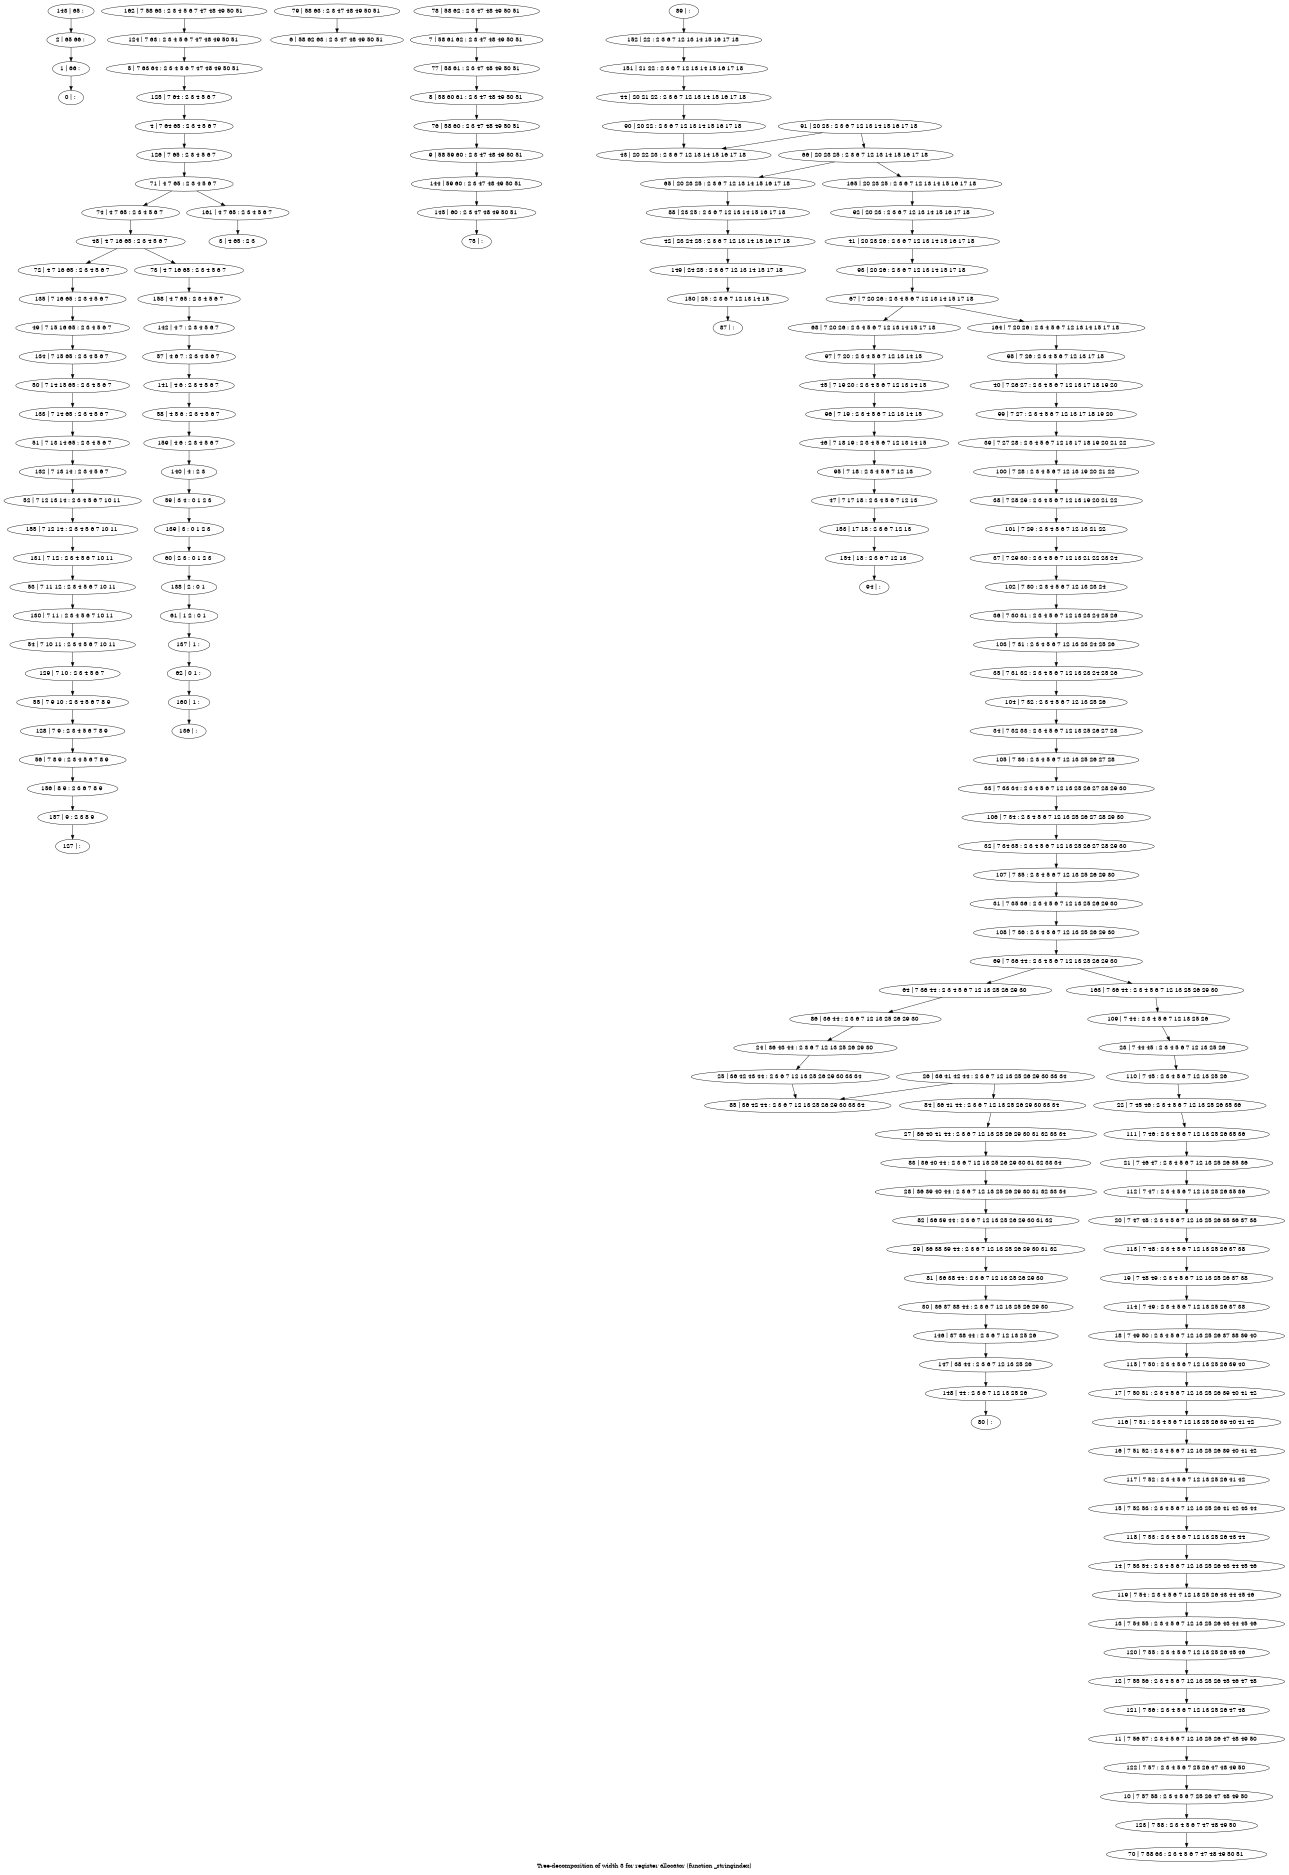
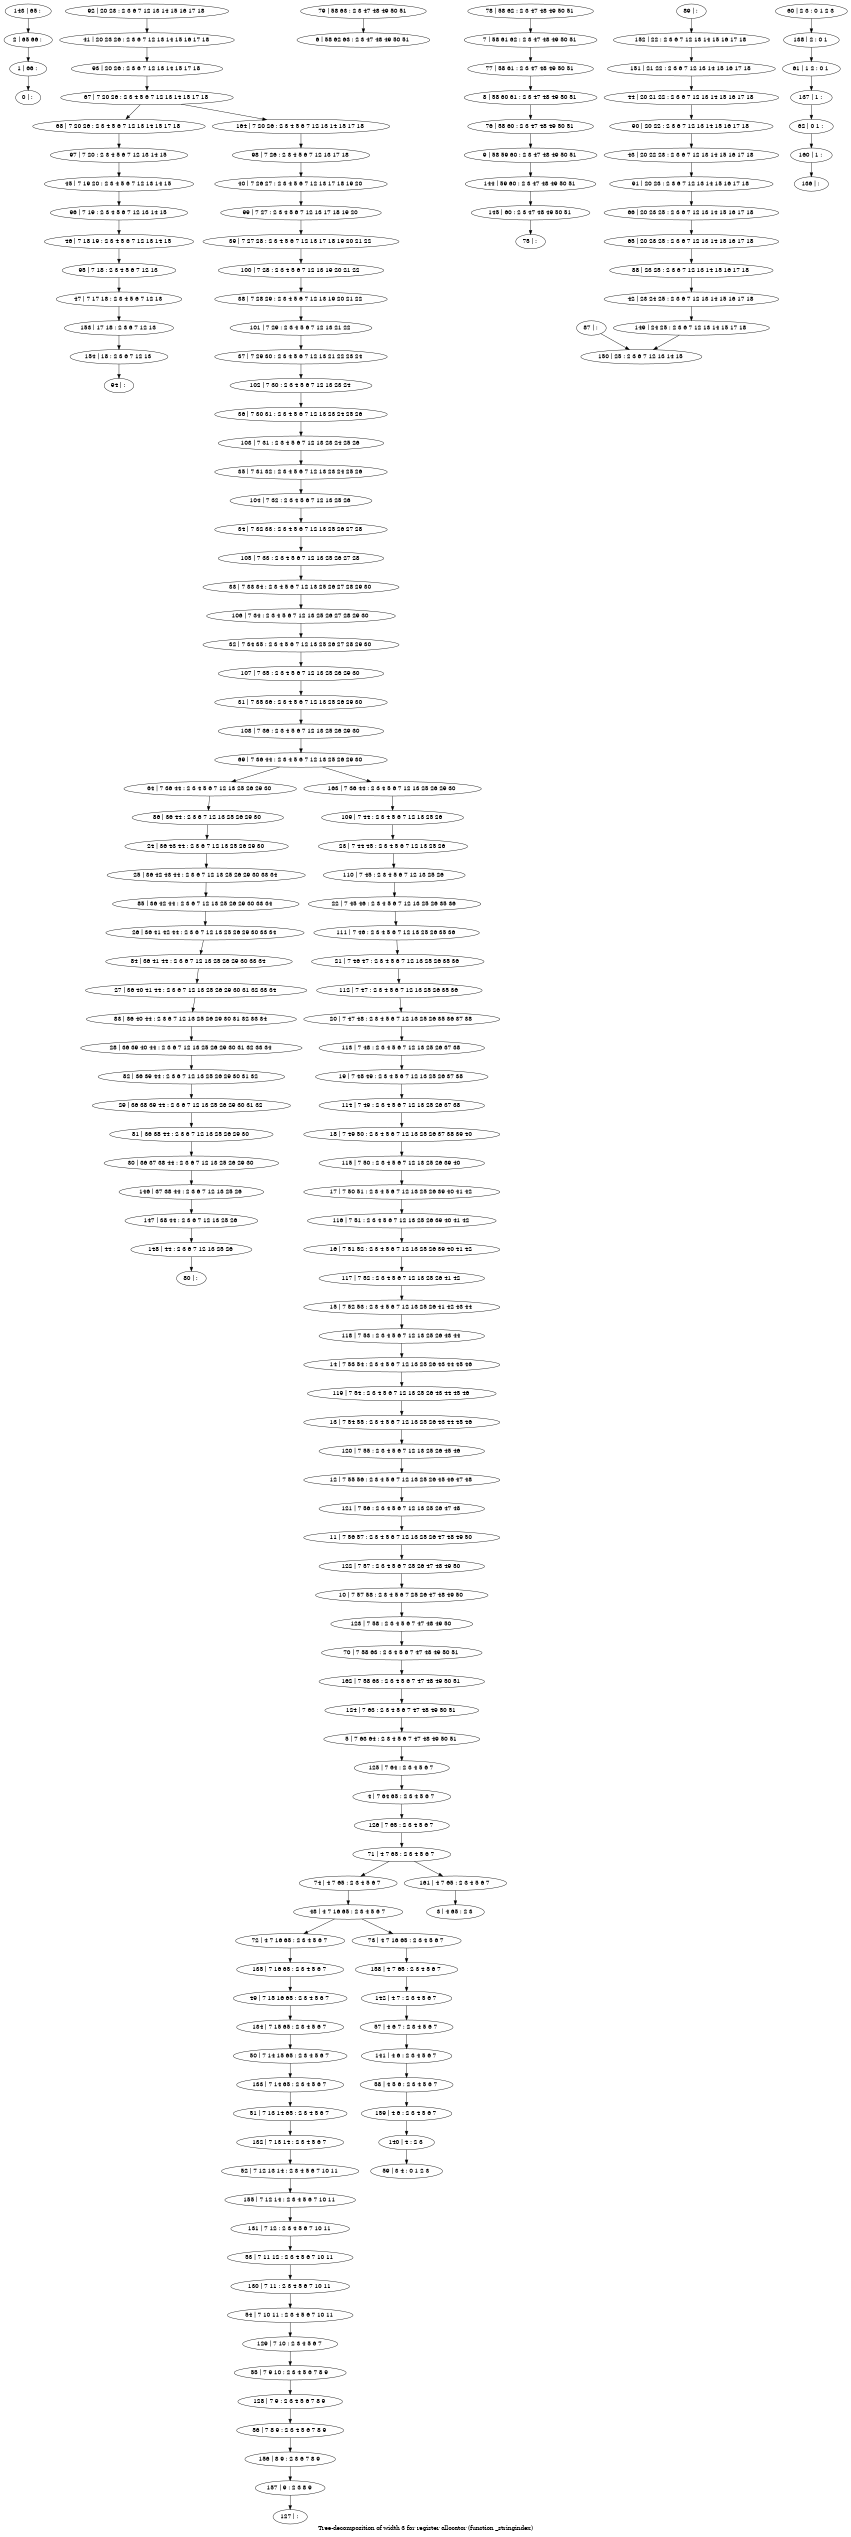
  digraph {
    label="Tree-decomposition of width 3 for register allocator (function _stringindex)"
    n1 [label="0 | : "]
    n2 [label="1 | 66 : "]
    n3 [label="2 | 65 66 : "]
    n4 [label="3 | 4 65 : 2 3 "]
    n5 [label="143 | 65 : "]
    n6 [label="4 | 7 64 65 : 2 3 4 5 6 7 "]
    n7 [label="126 | 7 65 : 2 3 4 5 6 7 "]
    n8 [label="71 | 4 7 65 : 2 3 4 5 6 7 "]
    n9 [label="5 | 7 63 64 : 2 3 4 5 6 7 47 48 49 50 51 "]
    n10 [label="125 | 7 64 : 2 3 4 5 6 7 "]
    n11 [label="6 | 58 62 63 : 2 3 47 48 49 50 51 "]
    n12 [label="78 | 58 62 : 2 3 47 48 49 50 51 "]
    n13 [label="7 | 58 61 62 : 2 3 47 48 49 50 51 "]
    n14 [label="77 | 58 61 : 2 3 47 48 49 50 51 "]
    n15 [label="8 | 58 60 61 : 2 3 47 48 49 50 51 "]
    n16 [label="76 | 58 60 : 2 3 47 48 49 50 51 "]
    n17 [label="9 | 58 59 60 : 2 3 47 48 49 50 51 "]
    n18 [label="144 | 59 60 : 2 3 47 48 49 50 51 "]
    n19 [label="145 | 60 : 2 3 47 48 49 50 51 "]
    n20 [label="10 | 7 57 58 : 2 3 4 5 6 7 25 26 47 48 49 50 "]
    n21 [label="123 | 7 58 : 2 3 4 5 6 7 47 48 49 50 "]
    n22 [label="70 | 7 58 63 : 2 3 4 5 6 7 47 48 49 50 51 "]
    n23 [label="11 | 7 56 57 : 2 3 4 5 6 7 12 13 25 26 47 48 49 50 "]
    n24 [label="122 | 7 57 : 2 3 4 5 6 7 25 26 47 48 49 50 "]
    n25 [label="12 | 7 55 56 : 2 3 4 5 6 7 12 13 25 26 45 46 47 48 "]
    n26 [label="121 | 7 56 : 2 3 4 5 6 7 12 13 25 26 47 48 "]
    n27 [label="13 | 7 54 55 : 2 3 4 5 6 7 12 13 25 26 43 44 45 46 "]
    n28 [label="120 | 7 55 : 2 3 4 5 6 7 12 13 25 26 45 46 "]
    n29 [label="14 | 7 53 54 : 2 3 4 5 6 7 12 13 25 26 43 44 45 46 "]
    n30 [label="119 | 7 54 : 2 3 4 5 6 7 12 13 25 26 43 44 45 46 "]
    n31 [label="15 | 7 52 53 : 2 3 4 5 6 7 12 13 25 26 41 42 43 44 "]
    n32 [label="118 | 7 53 : 2 3 4 5 6 7 12 13 25 26 43 44 "]
    n33 [label="16 | 7 51 52 : 2 3 4 5 6 7 12 13 25 26 39 40 41 42 "]
    n34 [label="117 | 7 52 : 2 3 4 5 6 7 12 13 25 26 41 42 "]
    n35 [label="17 | 7 50 51 : 2 3 4 5 6 7 12 13 25 26 39 40 41 42 "]
    n36 [label="116 | 7 51 : 2 3 4 5 6 7 12 13 25 26 39 40 41 42 "]
    n37 [label="18 | 7 49 50 : 2 3 4 5 6 7 12 13 25 26 37 38 39 40 "]
    n38 [label="115 | 7 50 : 2 3 4 5 6 7 12 13 25 26 39 40 "]
    n39 [label="19 | 7 48 49 : 2 3 4 5 6 7 12 13 25 26 37 38 "]
    n40 [label="114 | 7 49 : 2 3 4 5 6 7 12 13 25 26 37 38 "]
    n41 [label="20 | 7 47 48 : 2 3 4 5 6 7 12 13 25 26 35 36 37 38 "]
    n42 [label="113 | 7 48 : 2 3 4 5 6 7 12 13 25 26 37 38 "]
    n43 [label="21 | 7 46 47 : 2 3 4 5 6 7 12 13 25 26 35 36 "]
    n44 [label="112 | 7 47 : 2 3 4 5 6 7 12 13 25 26 35 36 "]
    n45 [label="22 | 7 45 46 : 2 3 4 5 6 7 12 13 25 26 35 36 "]
    n46 [label="111 | 7 46 : 2 3 4 5 6 7 12 13 25 26 35 36 "]
    n47 [label="23 | 7 44 45 : 2 3 4 5 6 7 12 13 25 26 "]
    n48 [label="110 | 7 45 : 2 3 4 5 6 7 12 13 25 26 "]
    n49 [label="24 | 36 43 44 : 2 3 6 7 12 13 25 26 29 30 "]
    n50 [label="25 | 36 42 43 44 : 2 3 6 7 12 13 25 26 29 30 33 34 "]
    n51 [label="85 | 36 42 44 : 2 3 6 7 12 13 25 26 29 30 33 34 "]
    n52 [label="26 | 36 41 42 44 : 2 3 6 7 12 13 25 26 29 30 33 34 "]
    n53 [label="84 | 36 41 44 : 2 3 6 7 12 13 25 26 29 30 33 34 "]
    n54 [label="27 | 36 40 41 44 : 2 3 6 7 12 13 25 26 29 30 31 32 33 34 "]
    n55 [label="83 | 36 40 44 : 2 3 6 7 12 13 25 26 29 30 31 32 33 34 "]
    n56 [label="28 | 36 39 40 44 : 2 3 6 7 12 13 25 26 29 30 31 32 33 34 "]
    n57 [label="82 | 36 39 44 : 2 3 6 7 12 13 25 26 29 30 31 32 "]
    n58 [label="29 | 36 38 39 44 : 2 3 6 7 12 13 25 26 29 30 31 32 "]
    n59 [label="81 | 36 38 44 : 2 3 6 7 12 13 25 26 29 30 "]
    n60 [label="30 | 36 37 38 44 : 2 3 6 7 12 13 25 26 29 30 "]
    n61 [label="146 | 37 38 44 : 2 3 6 7 12 13 25 26 "]
    n62 [label="147 | 38 44 : 2 3 6 7 12 13 25 26 "]
    n63 [label="31 | 7 35 36 : 2 3 4 5 6 7 12 13 25 26 29 30 "]
    n64 [label="108 | 7 36 : 2 3 4 5 6 7 12 13 25 26 29 30 "]
    n65 [label="69 | 7 36 44 : 2 3 4 5 6 7 12 13 25 26 29 30 "]
    n66 [label="32 | 7 34 35 : 2 3 4 5 6 7 12 13 25 26 27 28 29 30 "]
    n67 [label="107 | 7 35 : 2 3 4 5 6 7 12 13 25 26 29 30 "]
    n68 [label="33 | 7 33 34 : 2 3 4 5 6 7 12 13 25 26 27 28 29 30 "]
    n69 [label="106 | 7 34 : 2 3 4 5 6 7 12 13 25 26 27 28 29 30 "]
    n70 [label="34 | 7 32 33 : 2 3 4 5 6 7 12 13 25 26 27 28 "]
    n71 [label="105 | 7 33 : 2 3 4 5 6 7 12 13 25 26 27 28 "]
    n72 [label="35 | 7 31 32 : 2 3 4 5 6 7 12 13 23 24 25 26 "]
    n73 [label="104 | 7 32 : 2 3 4 5 6 7 12 13 25 26 "]
    n74 [label="36 | 7 30 31 : 2 3 4 5 6 7 12 13 23 24 25 26 "]
    n75 [label="103 | 7 31 : 2 3 4 5 6 7 12 13 23 24 25 26 "]
    n76 [label="37 | 7 29 30 : 2 3 4 5 6 7 12 13 21 22 23 24 "]
    n77 [label="102 | 7 30 : 2 3 4 5 6 7 12 13 23 24 "]
    n78 [label="38 | 7 28 29 : 2 3 4 5 6 7 12 13 19 20 21 22 "]
    n79 [label="101 | 7 29 : 2 3 4 5 6 7 12 13 21 22 "]
    n80 [label="39 | 7 27 28 : 2 3 4 5 6 7 12 13 17 18 19 20 21 22 "]
    n81 [label="100 | 7 28 : 2 3 4 5 6 7 12 13 19 20 21 22 "]
    n82 [label="40 | 7 26 27 : 2 3 4 5 6 7 12 13 17 18 19 20 "]
    n83 [label="99 | 7 27 : 2 3 4 5 6 7 12 13 17 18 19 20 "]
    n84 [label="41 | 20 23 26 : 2 3 6 7 12 13 14 15 16 17 18 "]
    n85 [label="93 | 20 26 : 2 3 6 7 12 13 14 15 17 18 "]
    n86 [label="67 | 7 20 26 : 2 3 4 5 6 7 12 13 14 15 17 18 "]
    n87 [label="42 | 23 24 25 : 2 3 6 7 12 13 14 15 16 17 18 "]
    n88 [label="149 | 24 25 : 2 3 6 7 12 13 14 15 17 18 "]
    n89 [label="150 | 25 : 2 3 6 7 12 13 14 15 "]
    n90 [label="43 | 20 22 23 : 2 3 6 7 12 13 14 15 16 17 18 "]
    n91 [label="91 | 20 23 : 2 3 6 7 12 13 14 15 16 17 18 "]
    n92 [label="66 | 20 23 25 : 2 3 6 7 12 13 14 15 16 17 18 "]
    n93 [label="44 | 20 21 22 : 2 3 6 7 12 13 14 15 16 17 18 "]
    n94 [label="90 | 20 22 : 2 3 6 7 12 13 14 15 16 17 18 "]
    n95 [label="45 | 7 19 20 : 2 3 4 5 6 7 12 13 14 15 "]
    n96 [label="96 | 7 19 : 2 3 4 5 6 7 12 13 14 15 "]
    n97 [label="46 | 7 18 19 : 2 3 4 5 6 7 12 13 14 15 "]
    n98 [label="95 | 7 18 : 2 3 4 5 6 7 12 13 "]
    n99 [label="47 | 7 17 18 : 2 3 4 5 6 7 12 13 "]
    n100 [label="153 | 17 18 : 2 3 6 7 12 13 "]
    n101 [label="154 | 18 : 2 3 6 7 12 13 "]
    n102 [label="48 | 4 7 16 65 : 2 3 4 5 6 7 "]
    n103 [label="72 | 4 7 16 65 : 2 3 4 5 6 7 "]
    n104 [label="73 | 4 7 16 65 : 2 3 4 5 6 7 "]
    n105 [label="135 | 7 16 65 : 2 3 4 5 6 7 "]
    n106 [label="158 | 4 7 65 : 2 3 4 5 6 7 "]
    n107 [label="49 | 7 15 16 65 : 2 3 4 5 6 7 "]
    n108 [label="134 | 7 15 65 : 2 3 4 5 6 7 "]
    n109 [label="50 | 7 14 15 65 : 2 3 4 5 6 7 "]
    n110 [label="133 | 7 14 65 : 2 3 4 5 6 7 "]
    n111 [label="51 | 7 13 14 65 : 2 3 4 5 6 7 "]
    n112 [label="132 | 7 13 14 : 2 3 4 5 6 7 "]
    n113 [label="52 | 7 12 13 14 : 2 3 4 5 6 7 10 11 "]
    n114 [label="155 | 7 12 14 : 2 3 4 5 6 7 10 11 "]
    n115 [label="131 | 7 12 : 2 3 4 5 6 7 10 11 "]
    n116 [label="53 | 7 11 12 : 2 3 4 5 6 7 10 11 "]
    n117 [label="130 | 7 11 : 2 3 4 5 6 7 10 11 "]
    n118 [label="54 | 7 10 11 : 2 3 4 5 6 7 10 11 "]
    n119 [label="129 | 7 10 : 2 3 4 5 6 7 "]
    n120 [label="55 | 7 9 10 : 2 3 4 5 6 7 8 9 "]
    n121 [label="128 | 7 9 : 2 3 4 5 6 7 8 9 "]
    n122 [label="56 | 7 8 9 : 2 3 4 5 6 7 8 9 "]
    n123 [label="156 | 8 9 : 2 3 6 7 8 9 "]
    n124 [label="157 | 9 : 2 3 8 9 "]
    n125 [label="57 | 4 6 7 : 2 3 4 5 6 7 "]
    n126 [label="141 | 4 6 : 2 3 4 5 6 7 "]
    n127 [label="58 | 4 5 6 : 2 3 4 5 6 7 "]
    n128 [label="159 | 4 6 : 2 3 4 5 6 7 "]
    n129 [label="140 | 4 : 2 3 "]
    n130 [label="59 | 3 4 : 0 1 2 3 "]
-   n131 [label="139 | 3 : 0 1 2 3 "]
    n132 [label="60 | 2 3 : 0 1 2 3 "]
    n133 [label="138 | 2 : 0 1 "]
    n134 [label="61 | 1 2 : 0 1 "]
    n135 [label="137 | 1 : "]
    n136 [label="62 | 0 1 : "]
    n137 [label="160 | 1 : "]
    n138 [label="136 | : "]
    n139 [label="79 | 58 63 : 2 3 47 48 49 50 51 "]
    n140 [label="64 | 7 36 44 : 2 3 4 5 6 7 12 13 25 26 29 30 "]
    n141 [label="86 | 36 44 : 2 3 6 7 12 13 25 26 29 30 "]
    n142 [label="65 | 20 23 25 : 2 3 6 7 12 13 14 15 16 17 18 "]
    n143 [label="88 | 23 25 : 2 3 6 7 12 13 14 15 16 17 18 "]
-   n144 [label="165 | 20 23 25 : 2 3 6 7 12 13 14 15 16 17 18 "]
    n145 [label="92 | 20 23 : 2 3 6 7 12 13 14 15 16 17 18 "]
    n146 [label="68 | 7 20 26 : 2 3 4 5 6 7 12 13 14 15 17 18 "]
    n147 [label="164 | 7 20 26 : 2 3 4 5 6 7 12 13 14 15 17 18 "]
    n148 [label="97 | 7 20 : 2 3 4 5 6 7 12 13 14 15 "]
    n149 [label="98 | 7 26 : 2 3 4 5 6 7 12 13 17 18 "]
    n150 [label="163 | 7 36 44 : 2 3 4 5 6 7 12 13 25 26 29 30 "]
    n151 [label="109 | 7 44 : 2 3 4 5 6 7 12 13 25 26 "]
    n152 [label="162 | 7 58 63 : 2 3 4 5 6 7 47 48 49 50 51 "]
    n153 [label="124 | 7 63 : 2 3 4 5 6 7 47 48 49 50 51 "]
    n154 [label="74 | 4 7 65 : 2 3 4 5 6 7 "]
    n155 [label="161 | 4 7 65 : 2 3 4 5 6 7 "]
    n156 [label="142 | 4 7 : 2 3 4 5 6 7 "]
    n157 [label="75 | : "]
    n158 [label="80 | : "]
    n159 [label="87 | : "]
    n160 [label="89 | : "]
    n161 [label="152 | 22 : 2 3 6 7 12 13 14 15 16 17 18 "]
    n162 [label="151 | 21 22 : 2 3 6 7 12 13 14 15 16 17 18 "]
    n163 [label="94 | : "]
    n164 [label="127 | : "]
    n165 [label="148 | 44 : 2 3 6 7 12 13 25 26 "]
    n2 -> n1
    n3 -> n2
    n5 -> n3
    n6 -> n7
    n7 -> n8
    n8 -> n154
    n8 -> n155
    n9 -> n10
    n10 -> n6
    n12 -> n13
    n13 -> n14
    n14 -> n15
    n15 -> n16
    n16 -> n17
    n17 -> n18
    n18 -> n19
    n19 -> n157
    n20 -> n21
    n21 -> n22
+   n22 -> n152
    n23 -> n24
    n24 -> n20
    n25 -> n26
    n26 -> n23
    n27 -> n28
    n28 -> n25
    n29 -> n30
    n30 -> n27
    n31 -> n32
    n32 -> n29
    n33 -> n34
    n34 -> n31
    n35 -> n36
    n36 -> n33
    n37 -> n38
    n38 -> n35
    n39 -> n40
    n40 -> n37
    n41 -> n42
    n42 -> n39
    n43 -> n44
    n44 -> n41
    n45 -> n46
    n46 -> n43
    n47 -> n48
    n48 -> n45
    n49 -> n50
    n50 -> n51
-   n52 -> n51
+   n51 -> n52
    n52 -> n53
    n53 -> n54
    n54 -> n55
    n55 -> n56
    n56 -> n57
    n57 -> n58
    n58 -> n59
    n59 -> n60
    n60 -> n61
    n61 -> n62
    n62 -> n165
    n63 -> n64
    n64 -> n65
    n65 -> n140
    n65 -> n150
    n66 -> n67
    n67 -> n63
    n68 -> n69
    n69 -> n66
    n70 -> n71
    n71 -> n68
    n72 -> n73
    n73 -> n70
    n74 -> n75
    n75 -> n72
    n76 -> n77
    n77 -> n74
    n78 -> n79
    n79 -> n76
    n80 -> n81
    n81 -> n78
    n82 -> n83
    n83 -> n80
    n84 -> n85
    n85 -> n86
    n86 -> n146
    n86 -> n147
    n87 -> n88
    n88 -> n89
-   n89 -> n159
-   n91 -> n90
+   n159 -> n89
+   n90 -> n91
    n91 -> n92
    n92 -> n142
-   n92 -> n144
    n93 -> n94
    n94 -> n90
    n95 -> n96
    n96 -> n97
    n97 -> n98
    n98 -> n99
    n99 -> n100
    n100 -> n101
    n101 -> n163
    n102 -> n103
    n102 -> n104
    n103 -> n105
    n104 -> n106
    n105 -> n107
    n106 -> n156
    n107 -> n108
    n108 -> n109
    n109 -> n110
    n110 -> n111
    n111 -> n112
    n112 -> n113
    n113 -> n114
    n114 -> n115
    n115 -> n116
    n116 -> n117
    n117 -> n118
    n118 -> n119
    n119 -> n120
    n120 -> n121
    n121 -> n122
    n122 -> n123
    n123 -> n124
    n124 -> n164
    n125 -> n126
    n126 -> n127
    n127 -> n128
    n128 -> n129
    n129 -> n130
-   n130 -> n131
-   n131 -> n132
    n132 -> n133
    n133 -> n134
    n134 -> n135
    n135 -> n136
    n136 -> n137
    n137 -> n138
    n139 -> n11
    n140 -> n141
    n141 -> n49
    n142 -> n143
    n143 -> n87
-   n144 -> n145
    n145 -> n84
    n146 -> n148
    n147 -> n149
    n148 -> n95
    n149 -> n82
    n150 -> n151
    n151 -> n47
    n152 -> n153
    n153 -> n9
    n154 -> n102
    n155 -> n4
    n156 -> n125
    n160 -> n161
    n161 -> n162
    n162 -> n93
    n165 -> n158
  }
